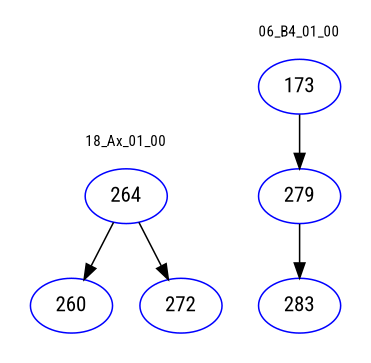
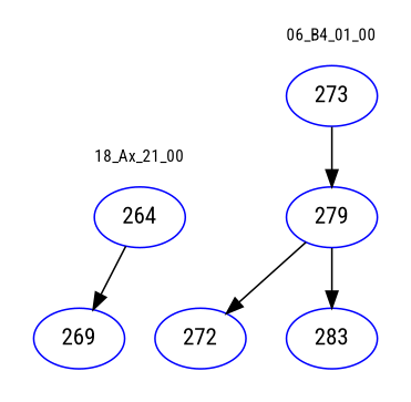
  digraph {
    fontname="Roboto Condensed"
    node [color=blue fontname="Roboto Condensed"]
    edge [color=black fontname="Roboto Condensed"]
    n1 [label=264]
-   n2 [label=260]
+   n2 [label=269]
    n3 [label=272]
    n4 [label=279]
-   n5 [label=173]
+   n5 [label=273]
    n6 [label=283]
    subgraph cluster_1 {
      color=white
      fontsize=10
-     label="18_Ax_01_00"
+     label="18_Ax_21_00"
      n1
      n2
      n3
    }
    subgraph cluster_2 {
      color=white
      fontsize=10
      label="06_B4_01_00"
      n4
      n5
      n6
    }
    n1 -> n2
-   n1 -> n3
+   n4 -> n3
    n4 -> n6
    n5 -> n4
  }
